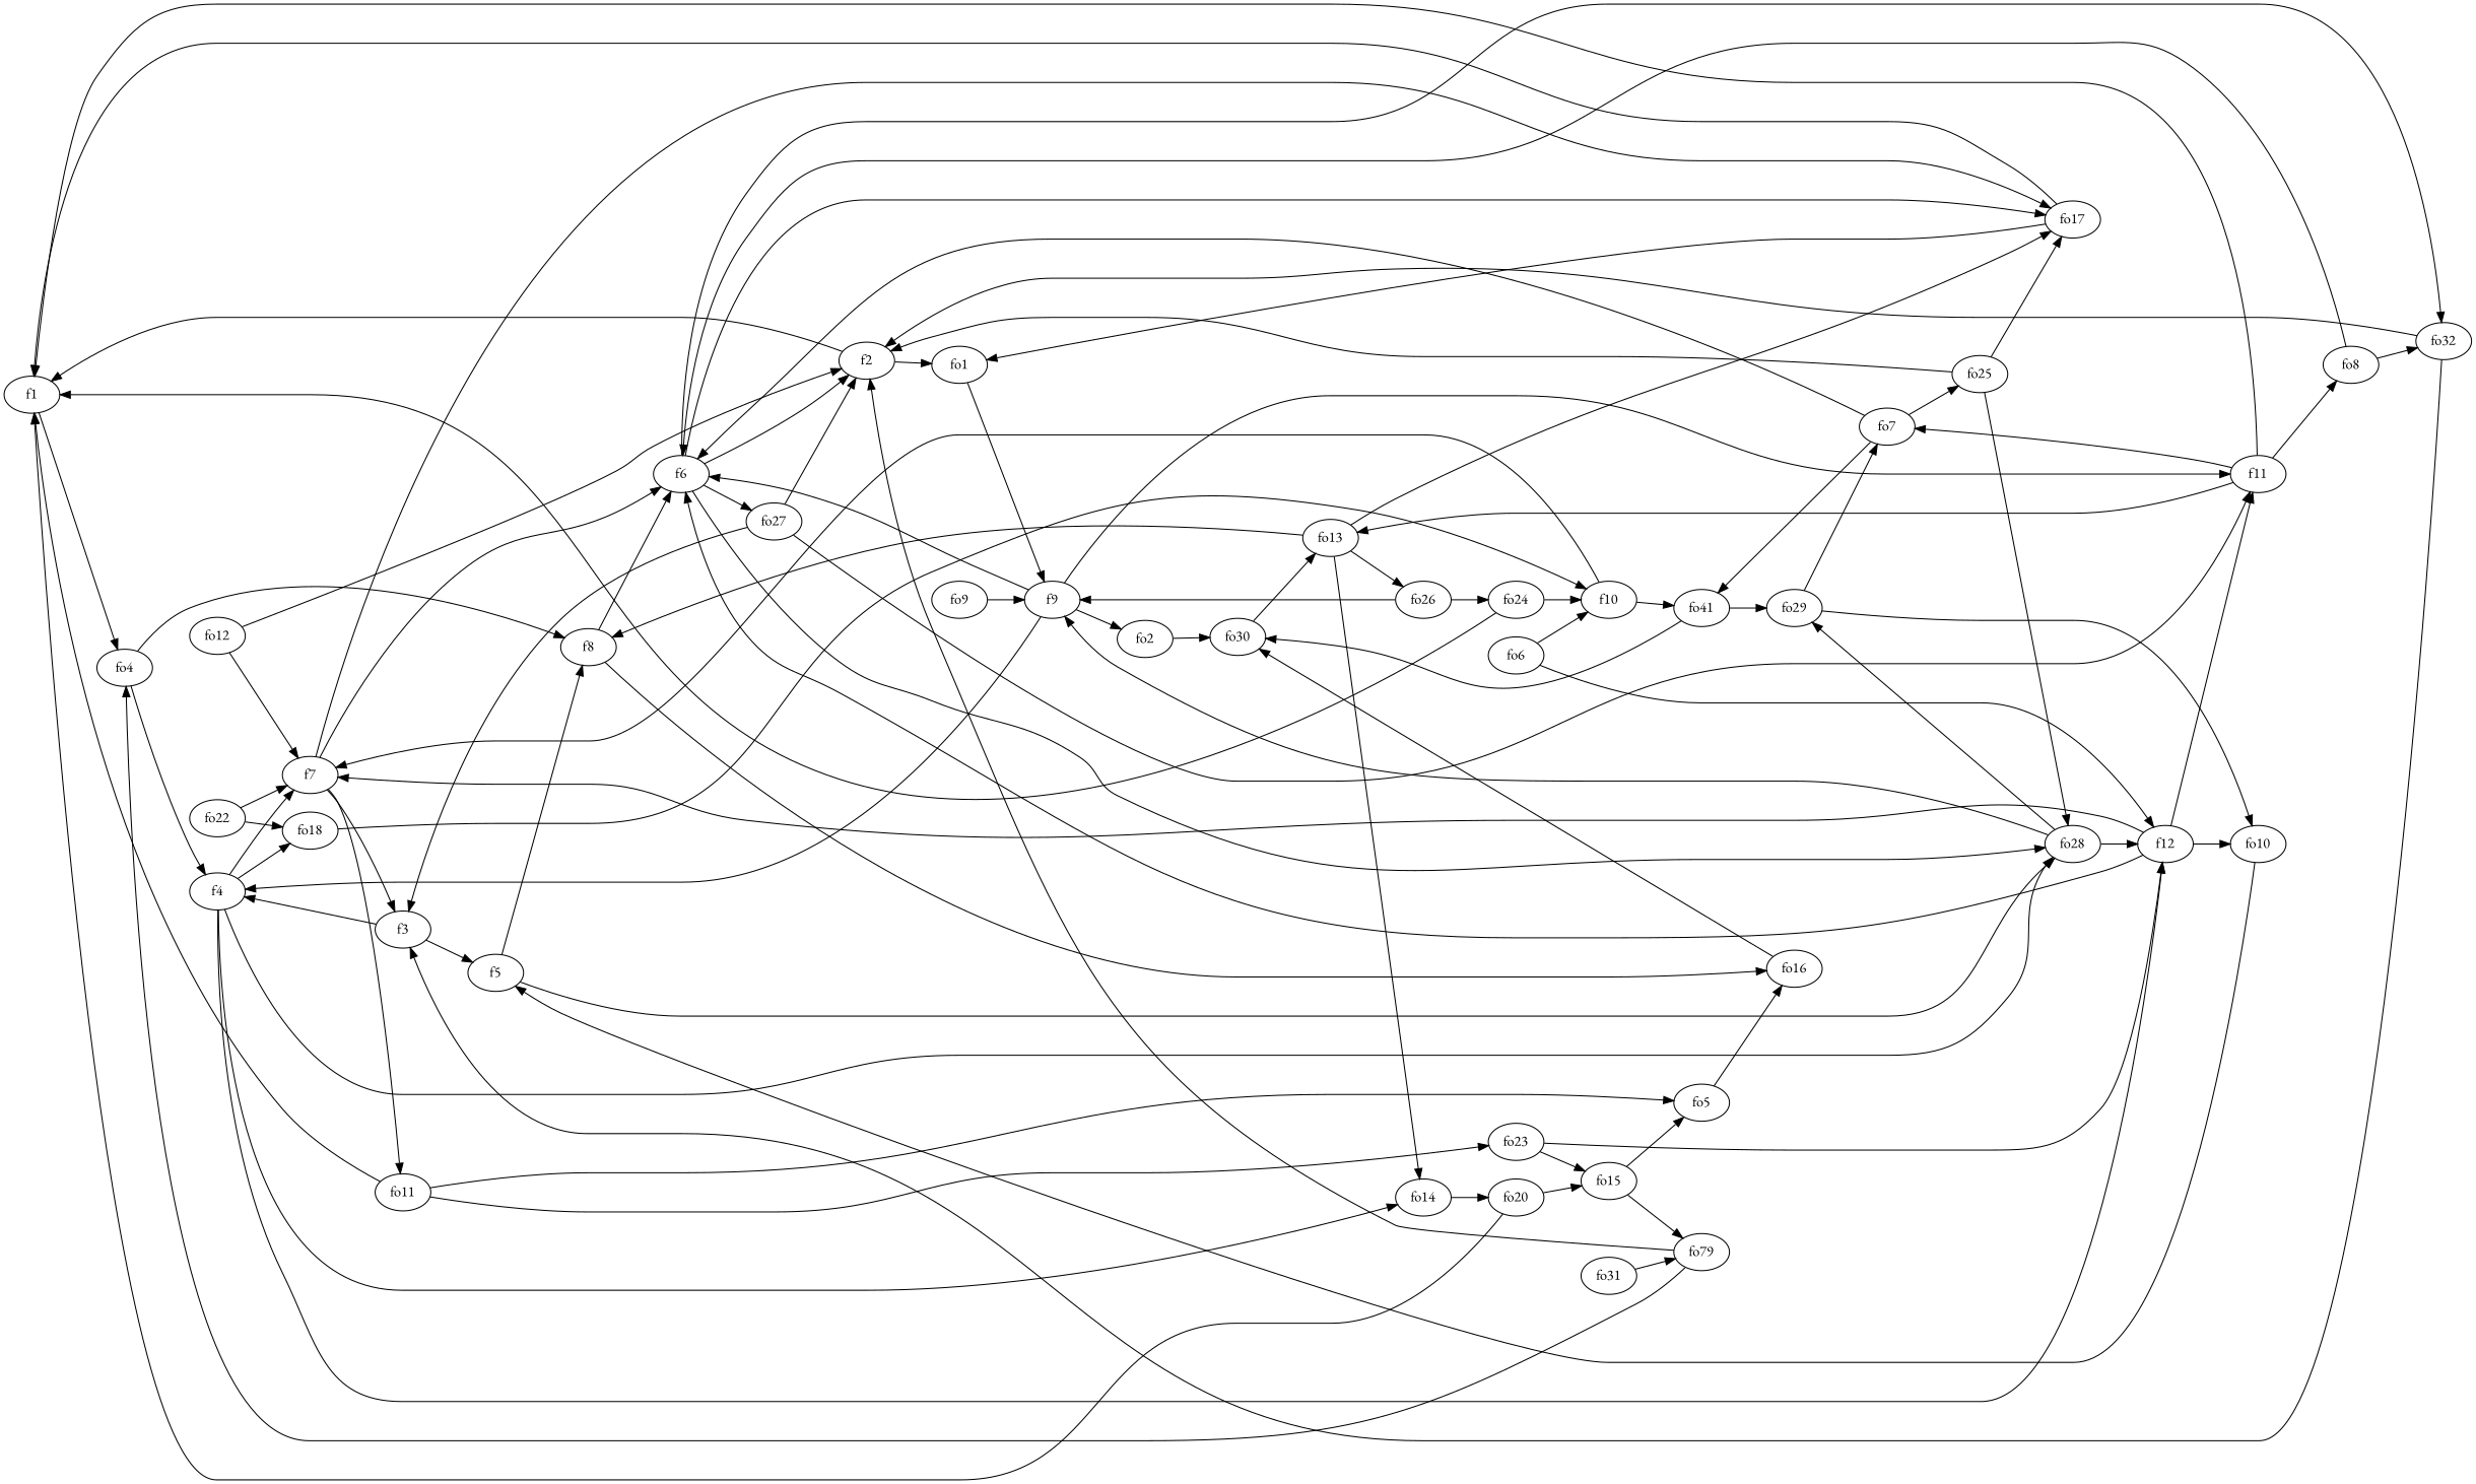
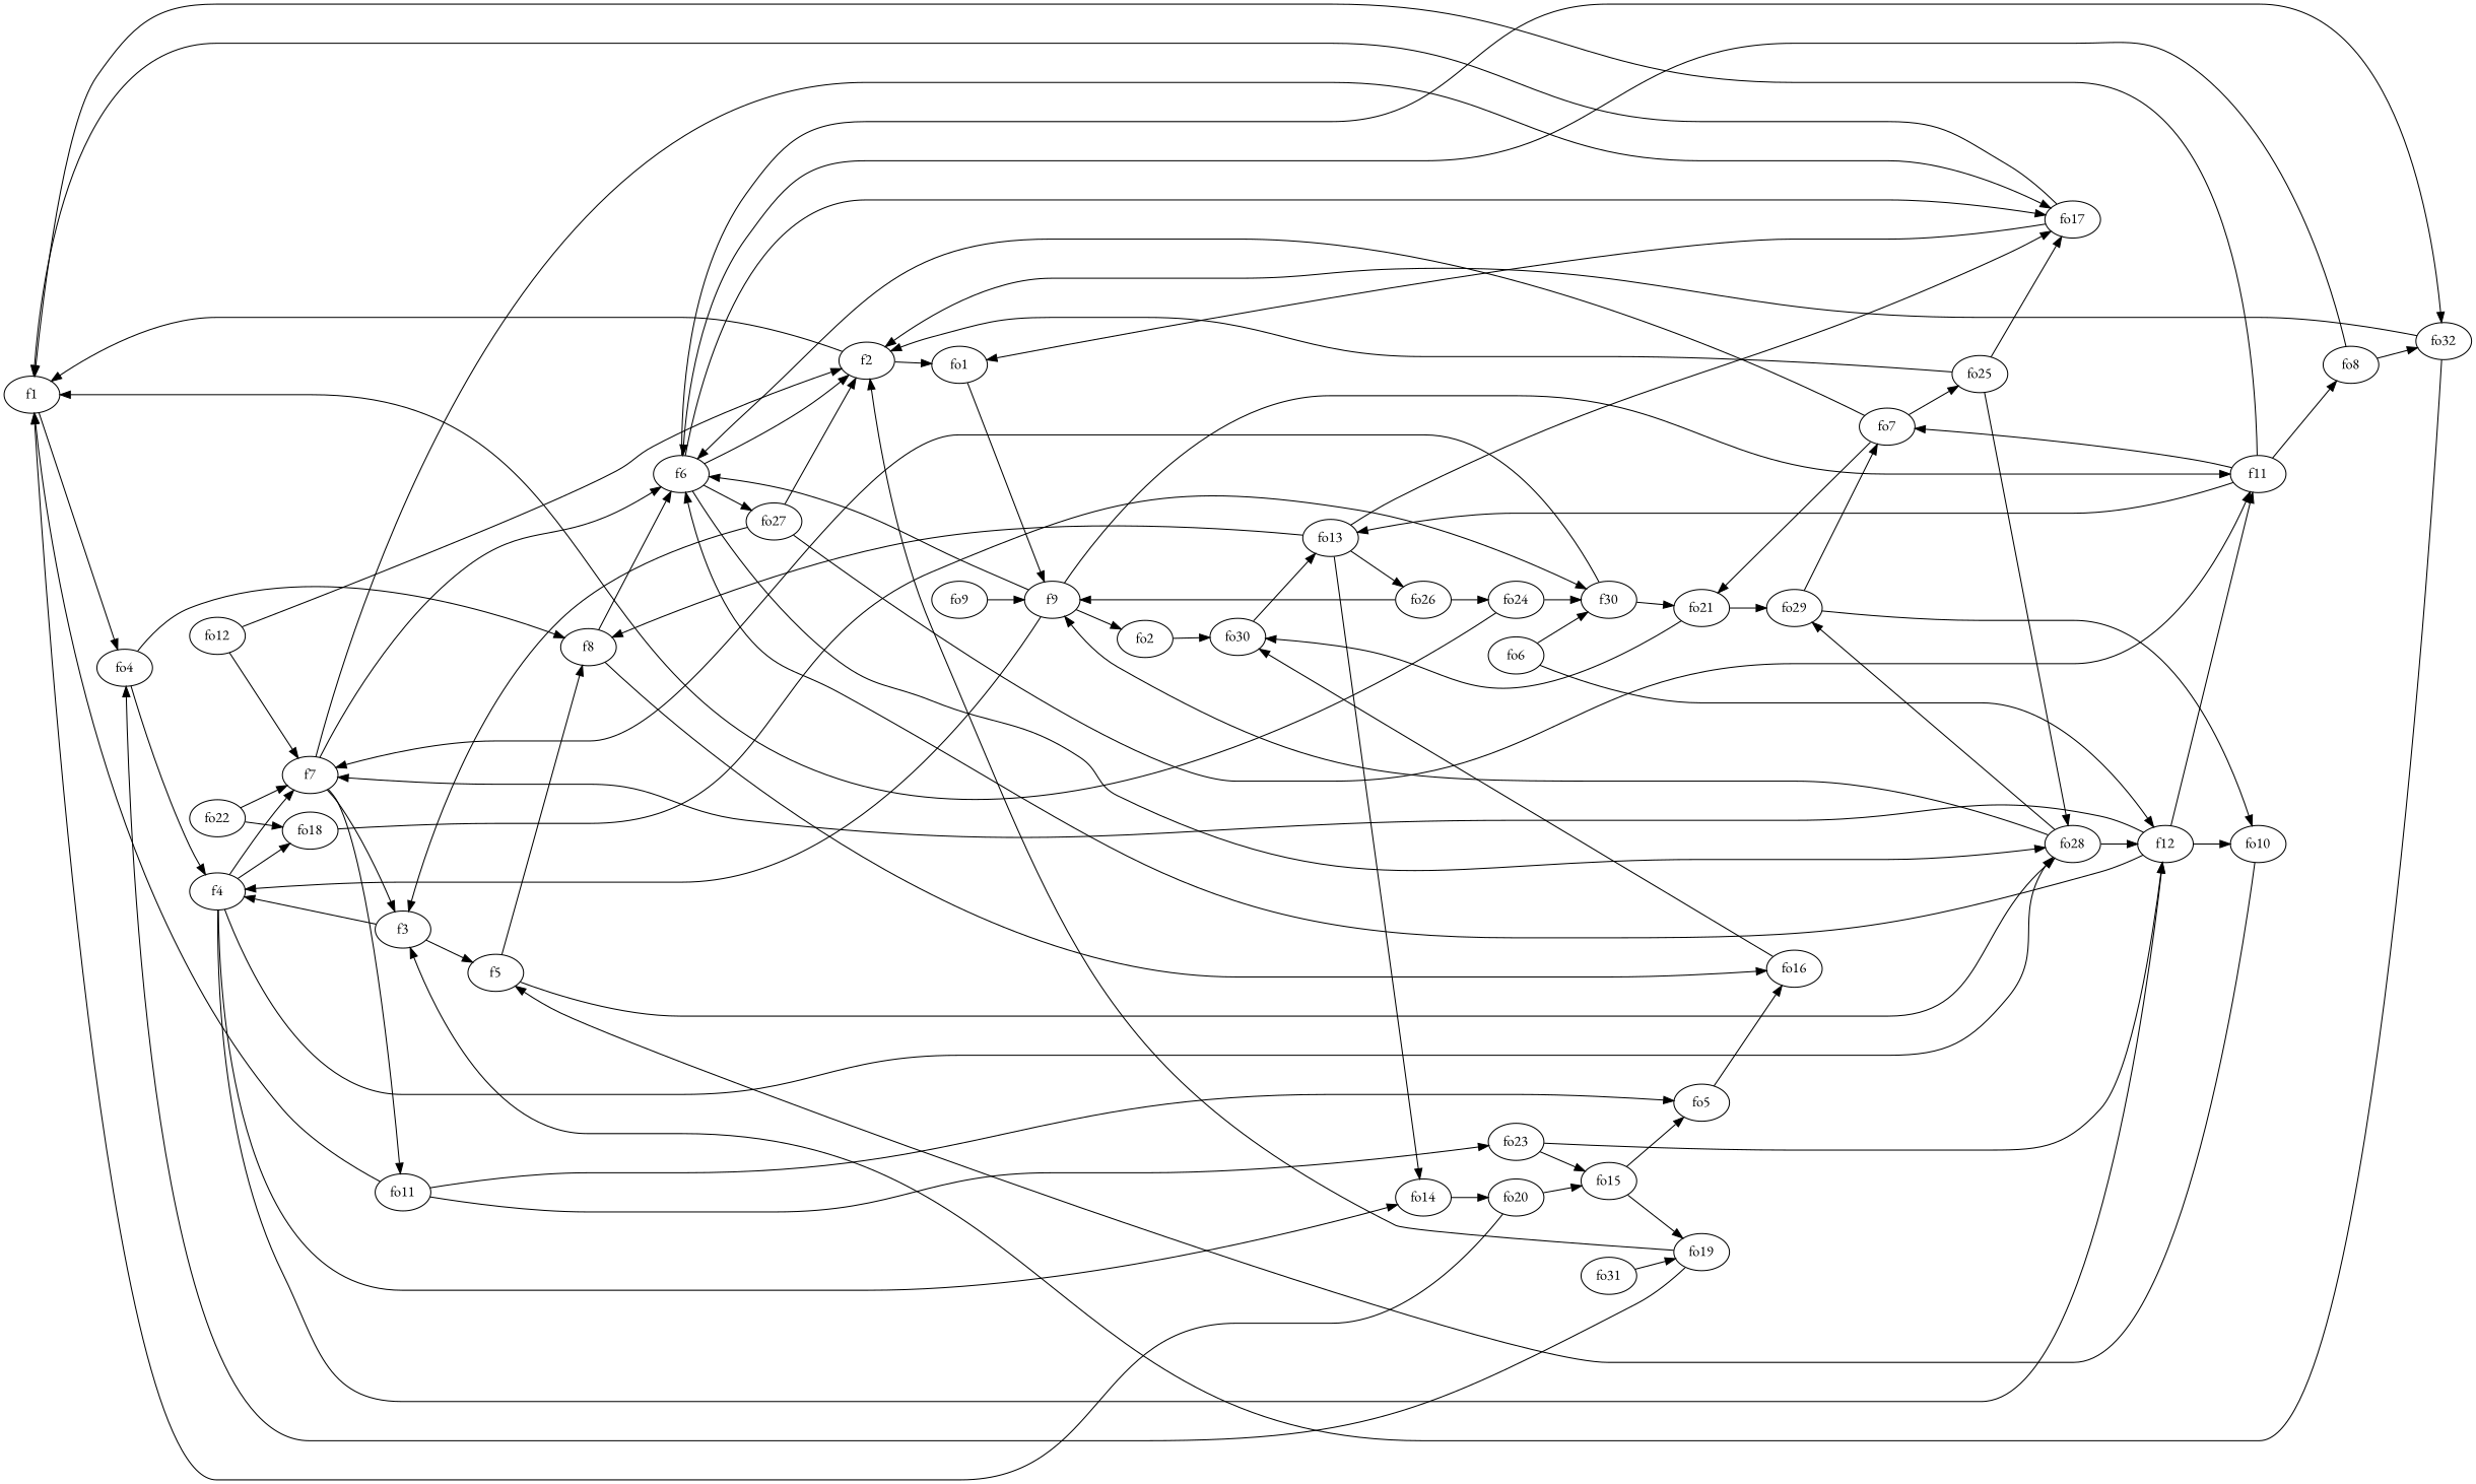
  strict digraph {
    fontname="EB Garamond"
    rankdir=LR
    node [fontname="EB Garamond"]
    edge [fontname="EB Garamond" weight=2]
    f1
    fo4
    f4
    f8
    f2
    fo1
    f9
    f3
    f5
    f7
    f12
    fo14
    fo18
    fo28
    f6
    fo17
    fo11
    f11
    fo10
    fo20
-   f10
+   f10 [label=f30]
    fo29
    fo16
    fo27
    fo32
    fo5
    fo23
    fo30
    fo2
    fo7
    fo8
    fo13
-   fo21 [label=fo41]
+   fo21
    fo25
    fo26
    fo6
    fo9
    fo15
    fo12
    fo24
-   fo19 [label=fo79]
+   fo19
    fo22
    fo31
    f1 -> fo4
    fo4 -> f4
    fo4 -> f8
    f4 -> f7
    f4 -> f12
    f4 -> fo14
    f4 -> fo18
    f4 -> fo28
    f8 -> f6
    f8 -> fo16
    f2 -> f1
    f2 -> fo1
    fo1 -> f9
    f9 -> f4
    f9 -> f6
    f9 -> f11
    f9 -> fo2
    f3 -> f4
    f3 -> f5
    f5 -> f8
    f5 -> fo28
    f7 -> f3
    f7 -> f6
    f7 -> fo17
    f7 -> fo11
    f12 -> f7
    f12 -> f6
    f12 -> f11
    f12 -> fo10
    fo14 -> fo20
    fo18 -> f10
    fo28 -> f9
    fo28 -> f12
    fo28 -> fo29
    f6 -> f2
    f6 -> fo28
    f6 -> fo17
    f6 -> fo27
    f6 -> fo32
    fo17 -> f1
    fo17 -> fo1
    fo11 -> f1
    fo11 -> fo5
    fo11 -> fo23
    f11 -> f1
    f11 -> fo7
    f11 -> fo8
    f11 -> fo13
    fo10 -> f5
    fo20 -> f1
    fo20 -> fo15
    f10 -> f7
    f10 -> fo21
    fo29 -> fo10
    fo29 -> fo7
    fo16 -> fo30
    fo27 -> f2
    fo27 -> f3
    fo27 -> f11
    fo32 -> f2
    fo32 -> f3
    fo5 -> fo16
    fo23 -> f12
    fo23 -> fo15
    fo30 -> fo13
    fo2 -> fo30
    fo7 -> f6
    fo7 -> fo21
    fo7 -> fo25
    fo8 -> f6
    fo8 -> fo32
    fo13 -> f8
    fo13 -> fo14
    fo13 -> fo17
    fo13 -> fo26
    fo21 -> fo29
    fo21 -> fo30
    fo25 -> f2
    fo25 -> fo28
    fo25 -> fo17
    fo26 -> f9
    fo26 -> fo24
    fo6 -> f12
    fo6 -> f10
    fo9 -> f9
    fo15 -> fo5
    fo15 -> fo19
    fo12 -> f2
    fo12 -> f7
    fo24 -> f1
    fo24 -> f10
    fo19 -> fo4
    fo19 -> f2
    fo22 -> f7
    fo22 -> fo18
    fo31 -> fo19
  }
